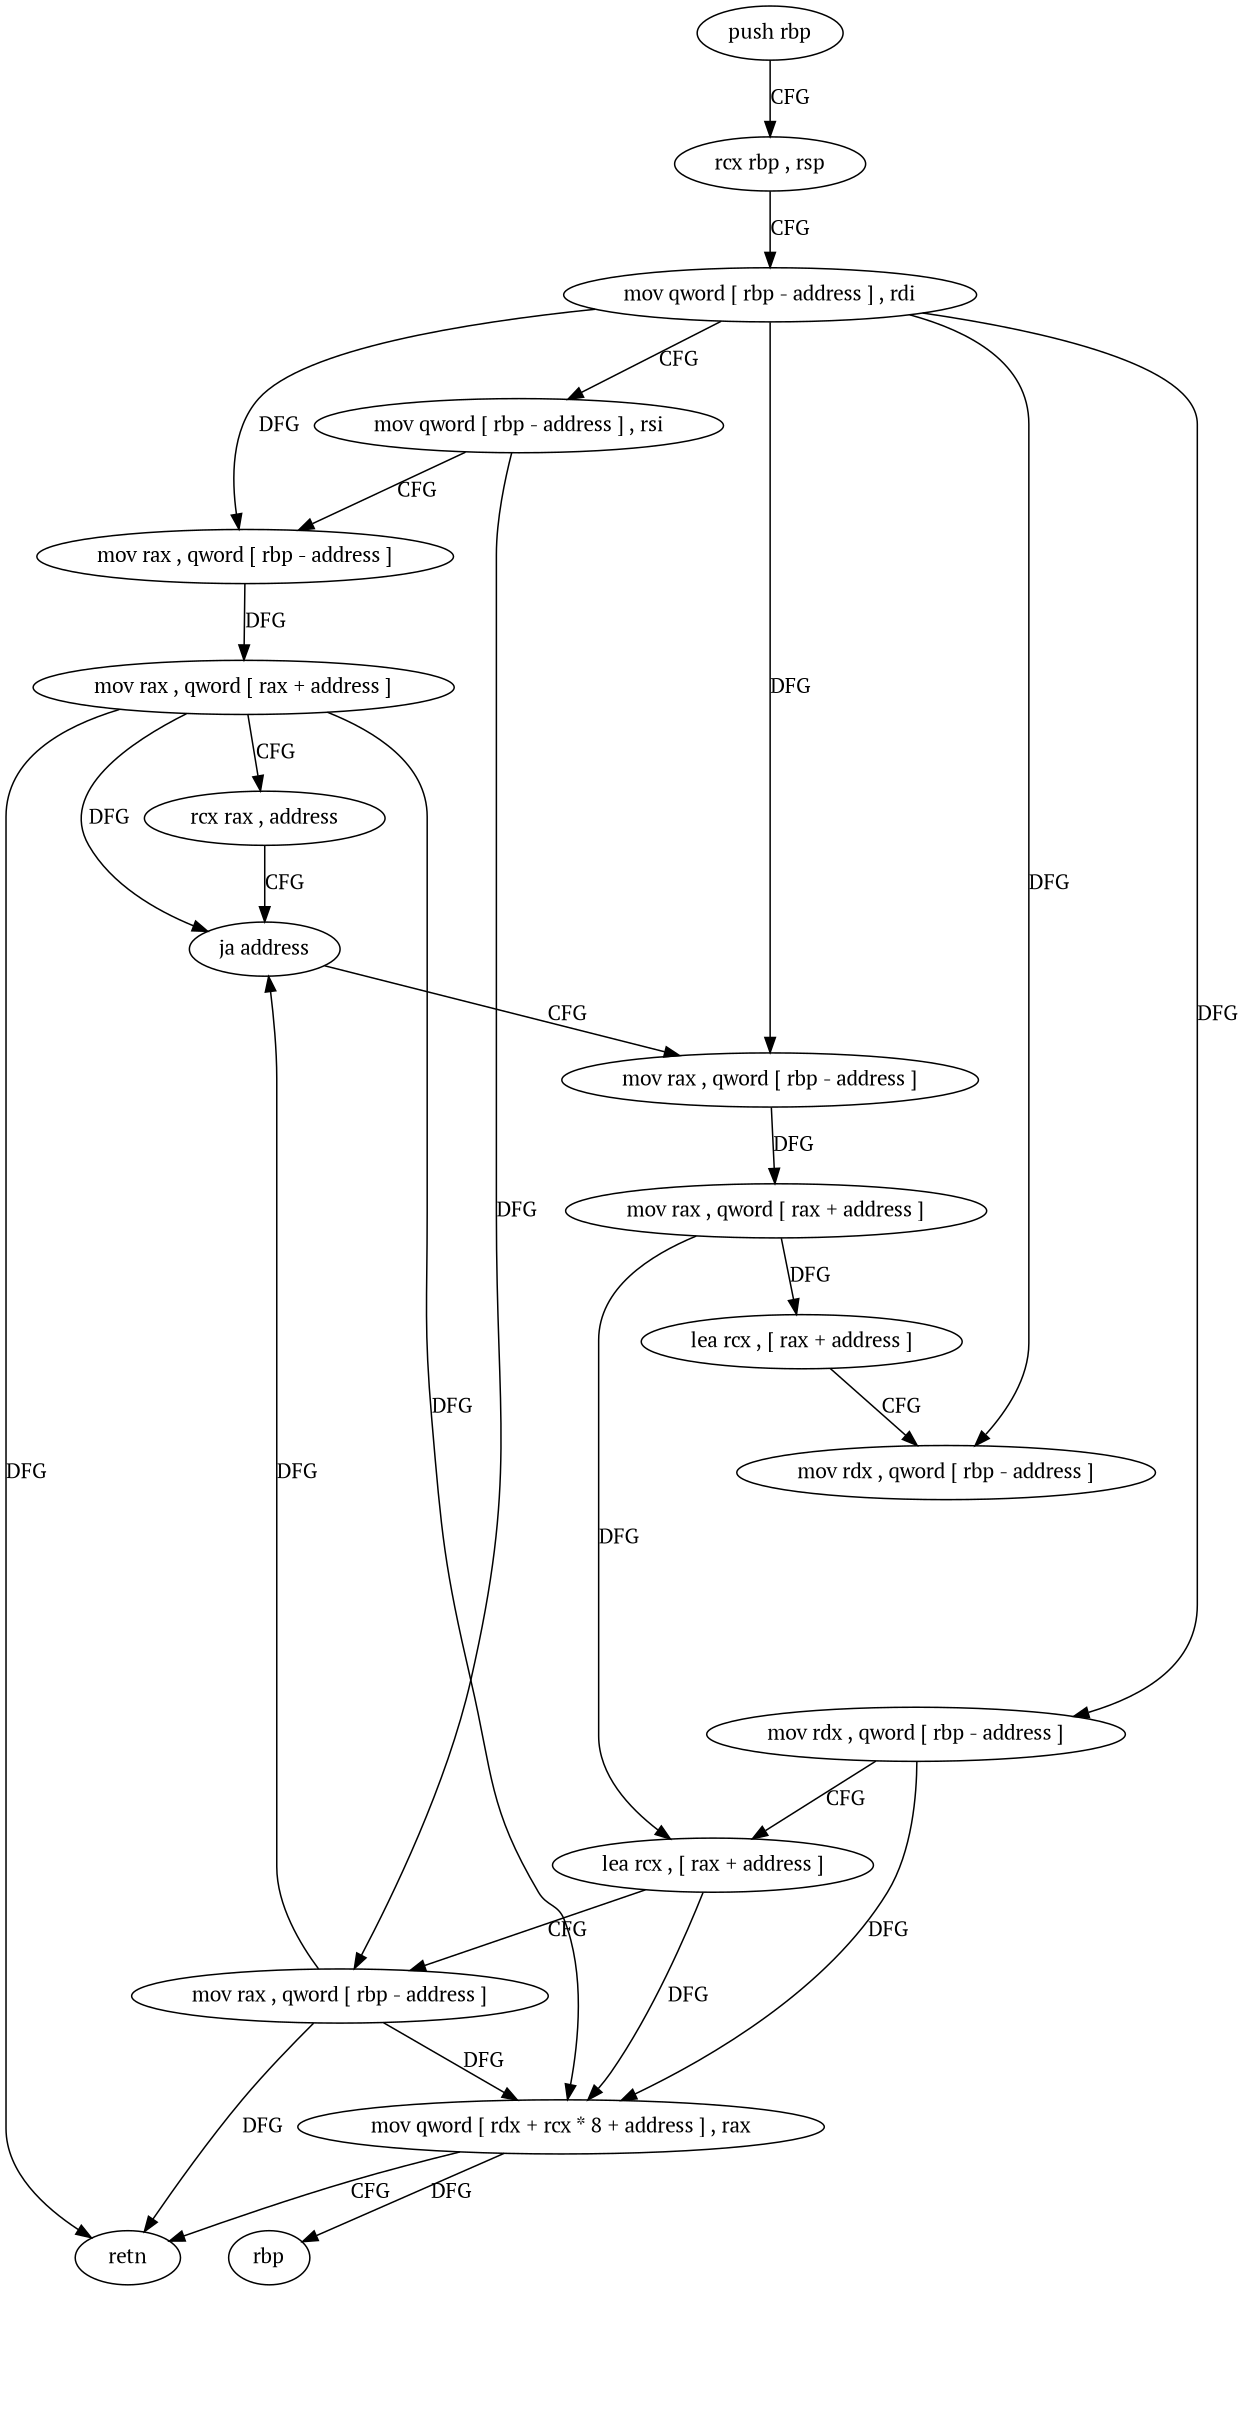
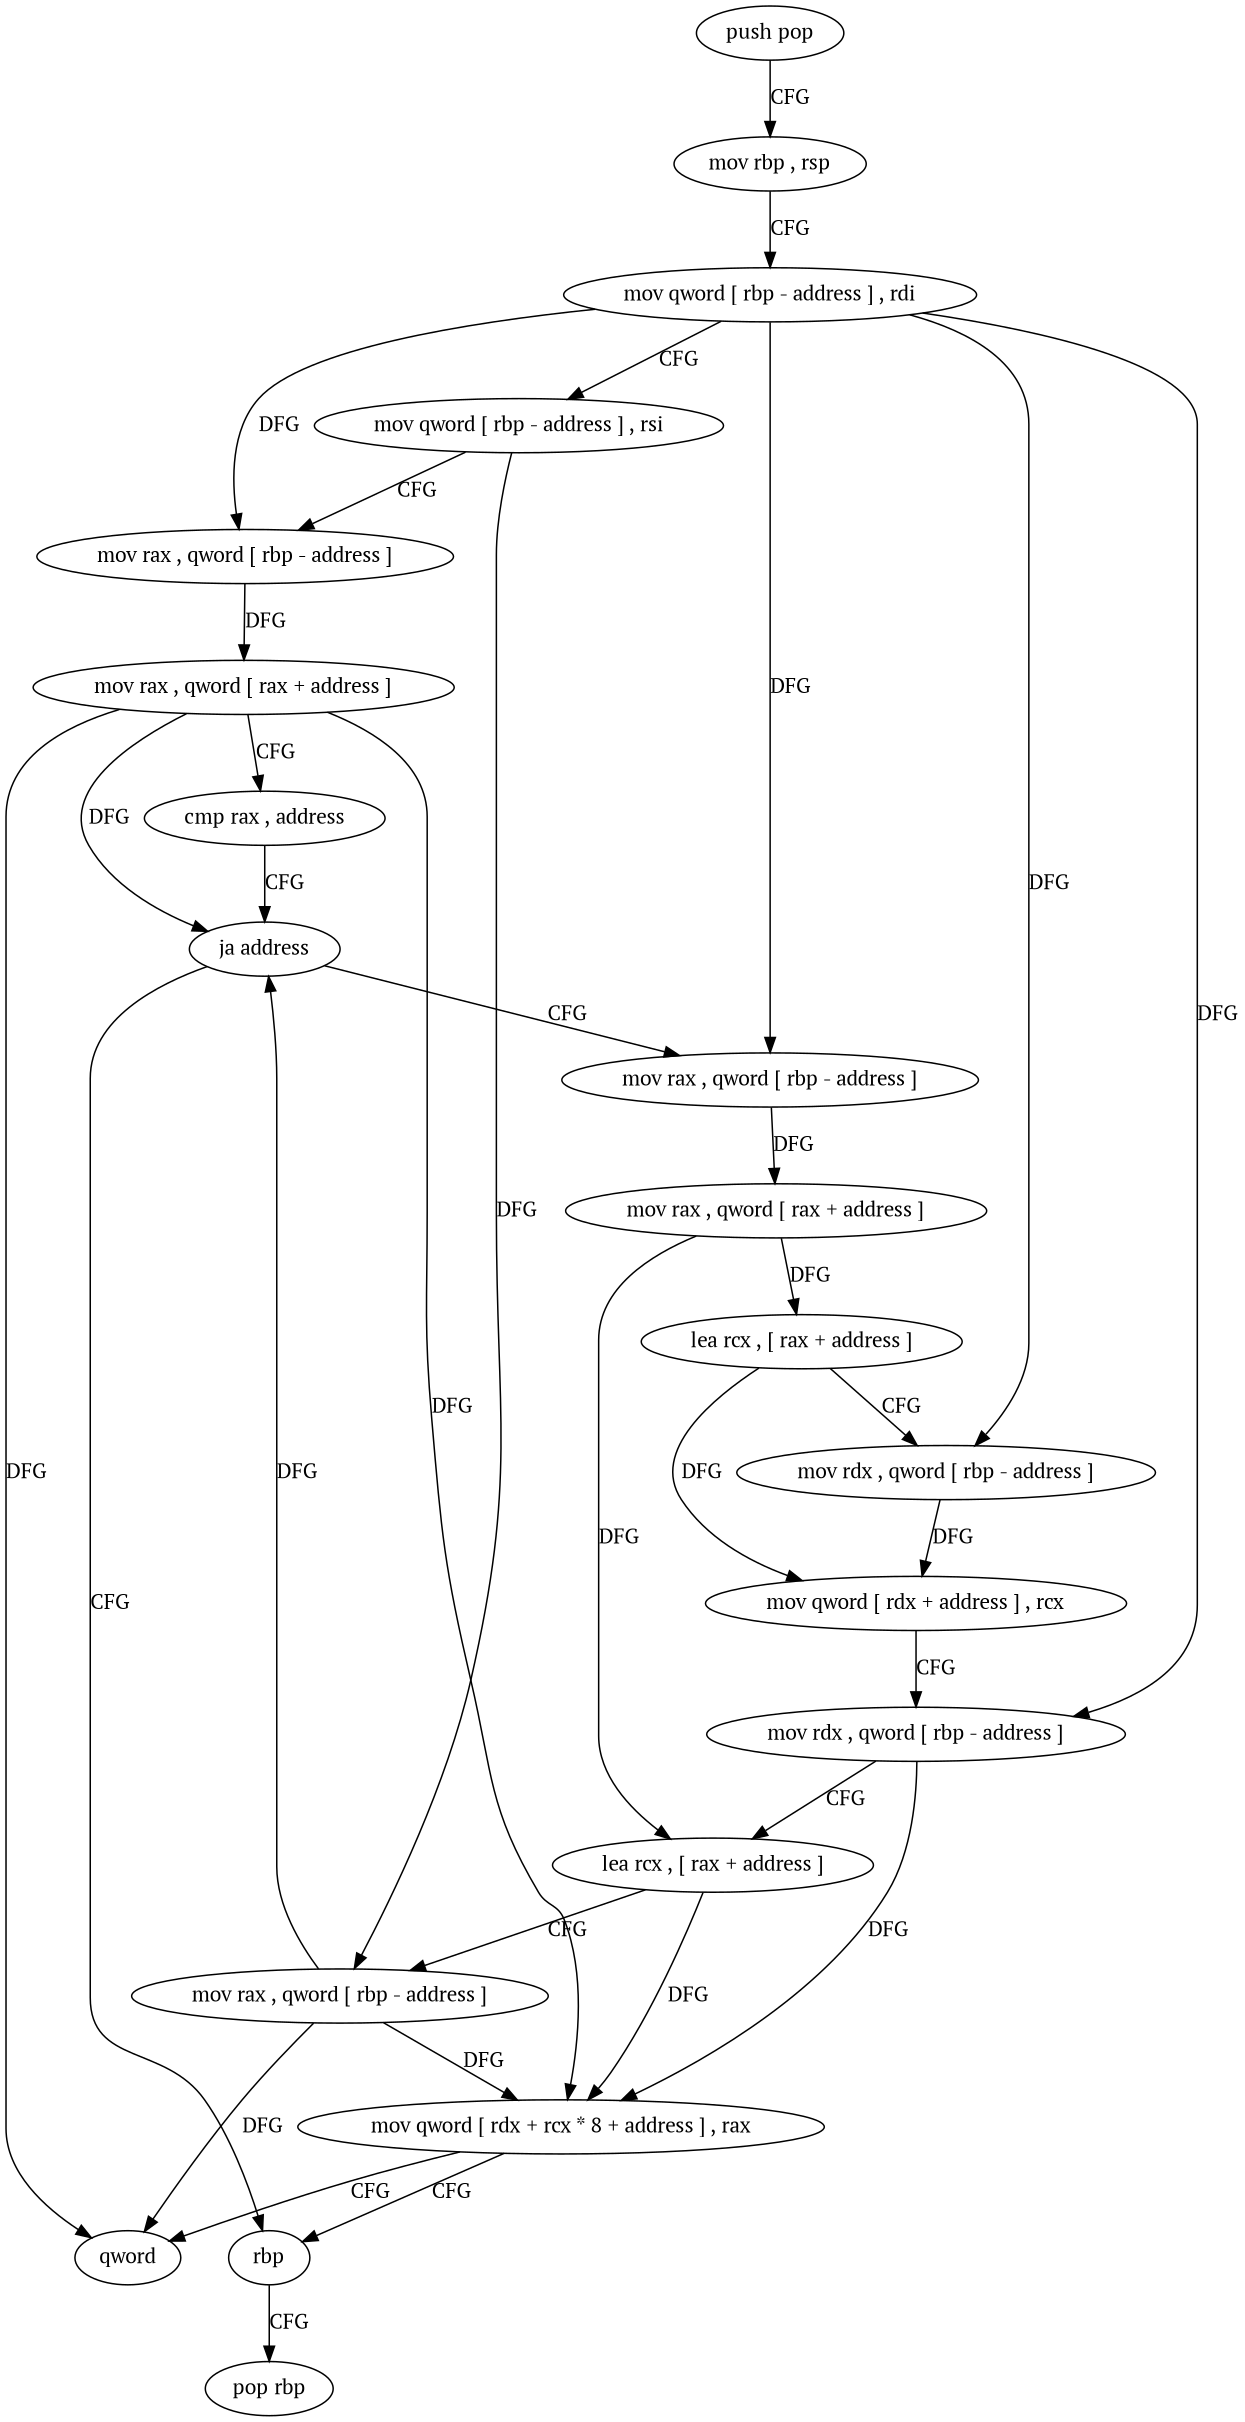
  digraph {
    fontname="PT Serif"
    node [fontname="PT Serif"]
    edge [fontname="PT Serif"]
-   n1 [label="push rbp"]
-   n2 [label="rcx rbp , rsp"]
+   n1 [label="push pop"]
+   n2 [label="mov rbp , rsp"]
    n3 [label="mov qword [ rbp - address ] , rdi"]
    n4 [label="mov qword [ rbp - address ] , rsi"]
    n5 [label="mov rax , qword [ rbp - address ]"]
    n6 [label="mov rax , qword [ rbp - address ]"]
    n7 [label="mov rdx , qword [ rbp - address ]"]
    n8 [label="mov rdx , qword [ rbp - address ]"]
    n9 [label="mov rax , qword [ rbp - address ]"]
    n10 [label="mov rax , qword [ rax + address ]"]
    n11 [label="mov rax , qword [ rax + address ]"]
+   n12 [label="mov qword [ rdx + address ] , rcx"]
    n13 [label="mov qword [ rdx + rcx * 8 + address ] , rax"]
    n14 [label="lea rcx , [ rax + address ]"]
    n15 [label="ja address"]
-   n16 [label=retn]
-   n17 [label="rcx rax , address"]
+   n16 [label=qword]
+   n17 [label="cmp rax , address"]
    n18 [label=rbp]
+   n19 [label="pop rbp"]
    n20 [label="lea rcx , [ rax + address ]"]
    n1 -> n2 [label=CFG]
    n2 -> n3 [label=CFG]
    n3 -> n4 [label=CFG]
    n3 -> n5 [label=DFG]
    n3 -> n6 [label=DFG]
    n3 -> n7 [label=DFG]
    n3 -> n8 [label=DFG]
    n4 -> n5 [label=CFG]
    n4 -> n9 [label=DFG]
    n5 -> n10 [label=DFG]
    n6 -> n11 [label=DFG]
+   n7 -> n12 [label=DFG]
    n8 -> n13 [label=DFG]
    n8 -> n14 [label=CFG]
    n9 -> n13 [label=DFG]
    n9 -> n15 [label=DFG]
    n9 -> n16 [label=DFG]
    n10 -> n13 [label=DFG]
    n10 -> n15 [label=DFG]
    n10 -> n16 [label=DFG]
    n10 -> n17 [label=CFG]
    n11 -> n14 [label=DFG]
    n11 -> n20 [label=DFG]
+   n12 -> n8 [label=CFG]
    n13 -> n16 [label=CFG]
-   n13 -> n18 [label=DFG]
+   n13 -> n18 [label=CFG]
    n14 -> n9 [label=CFG]
    n14 -> n13 [label=DFG]
    n15 -> n6 [label=CFG]
+   n15 -> n18 [label=CFG]
    n17 -> n15 [label=CFG]
+   n18 -> n19 [label=CFG]
    n20 -> n7 [label=CFG]
+   n20 -> n12 [label=DFG]
  }
